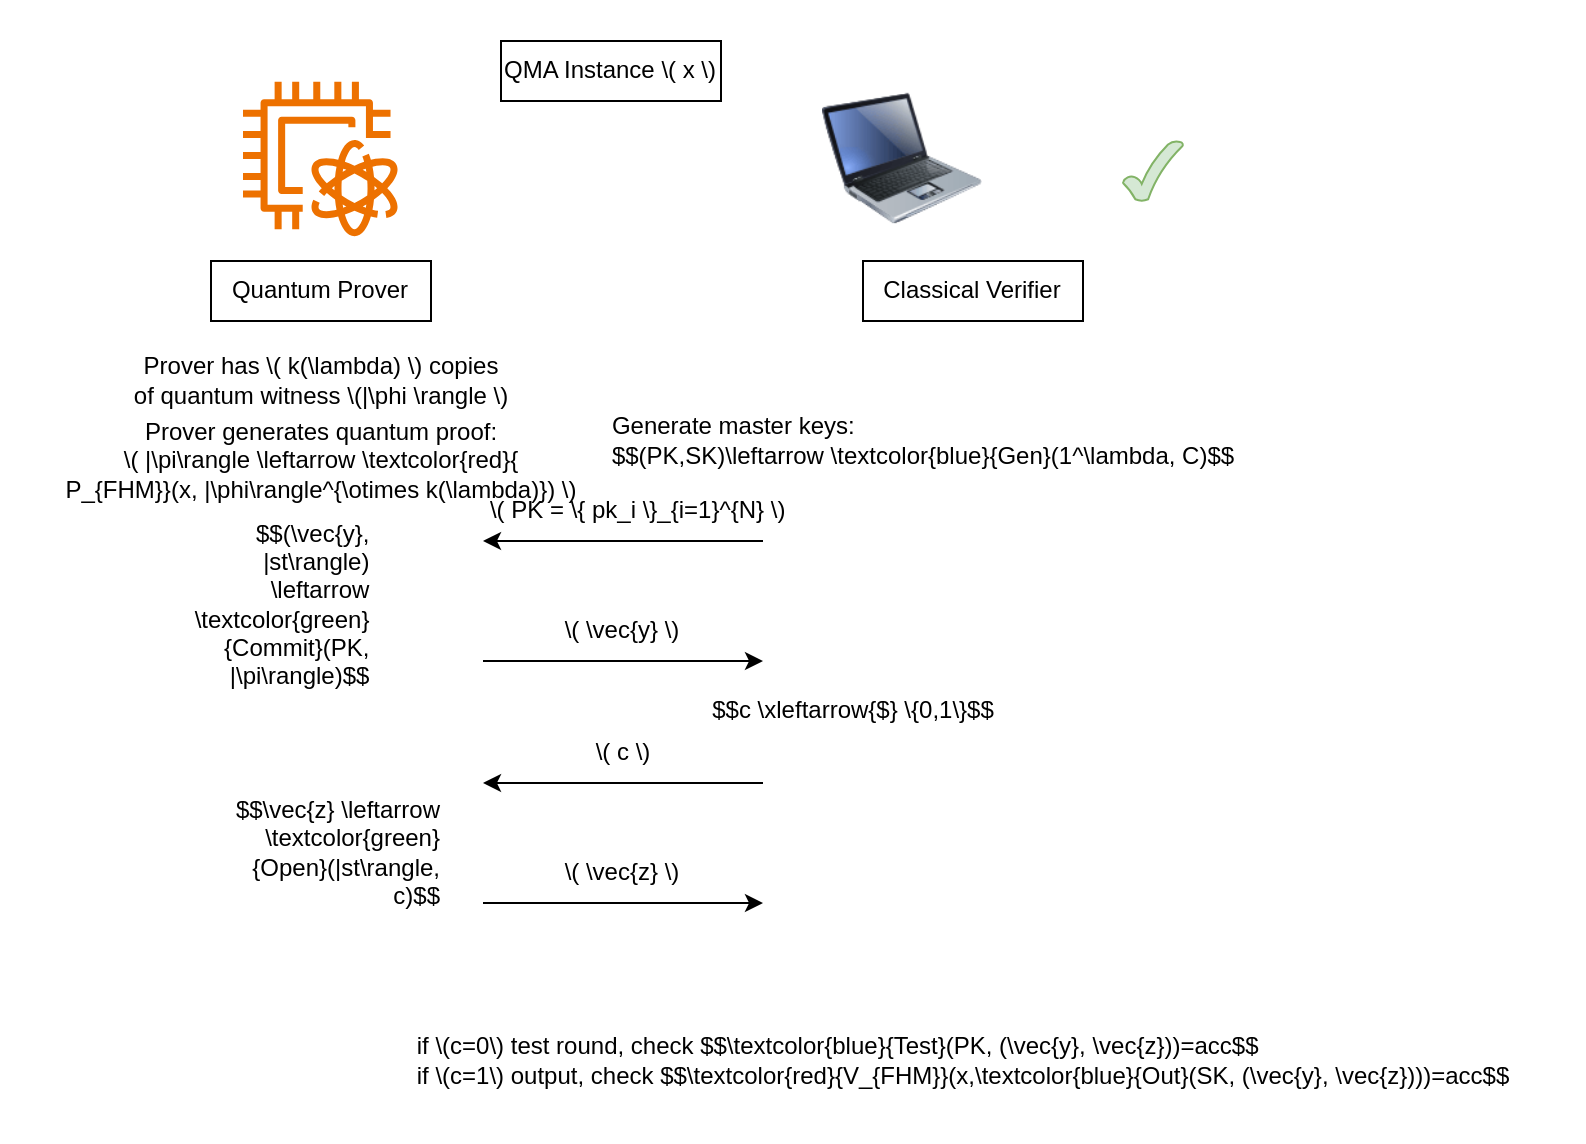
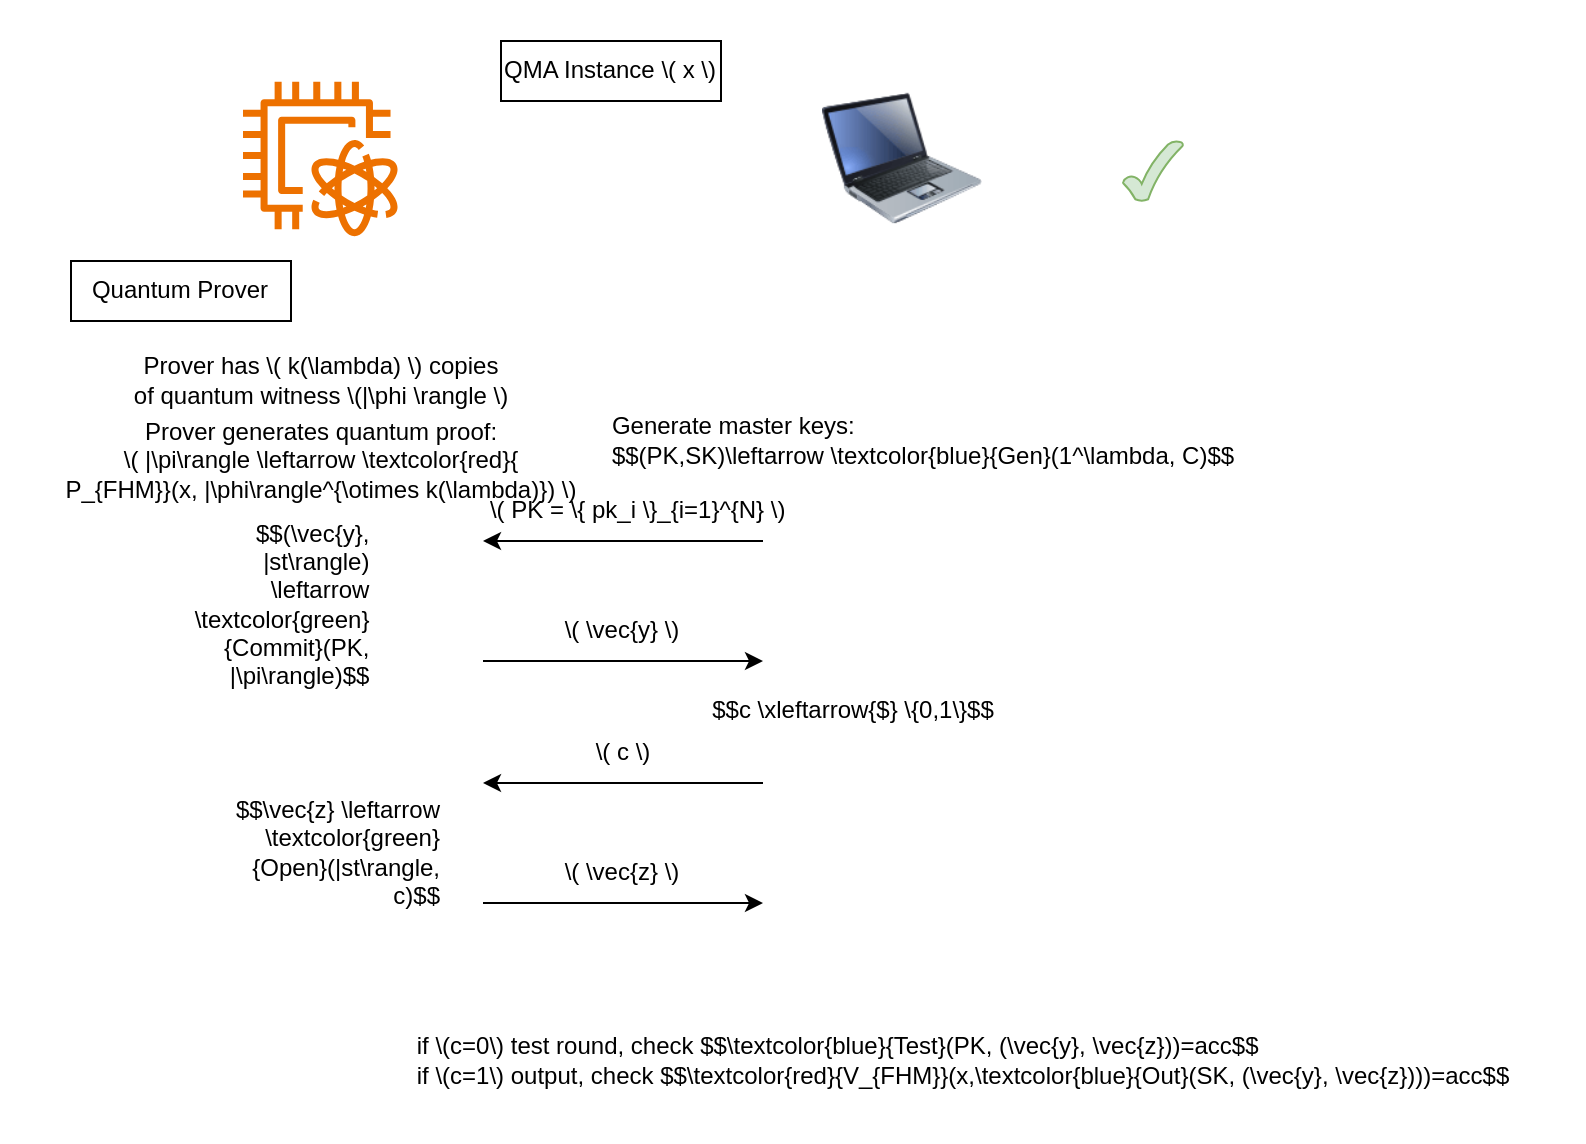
  <mxCell id="0" />
  <mxCell id="1" parent="0" />
  <mxCell id="2" value="" style="shape=image;verticalLabelPosition=bottom;labelBackgroundColor=default;verticalAlign=top;aspect=fixed;imageAspect=0;image=https://i.etsystatic.com/19934258/r/il/329e2e/1883115379/il_570xN.1883115379_aqot.jpg;" vertex="1" parent="1"><mxGeometry x="481" y="30" width="80" height="80" as="geometry" /></mxCell>
- <mxCell id="3" value="Classical Verifier" style="rounded=0;whiteSpace=wrap;html=1;" vertex="1" parent="1"><mxGeometry x="431" y="130" width="110" height="30" as="geometry" /></mxCell>
  <mxCell id="4" value="" style="image;html=1;image=img/lib/clip_art/computers/Laptop_128x128.png" vertex="1" parent="1"><mxGeometry x="411" y="39" width="80" height="80" as="geometry" /></mxCell>
  <mxCell id="5" value="" style="sketch=0;outlineConnect=0;fontColor=#232F3E;gradientColor=none;fillColor=#ED7100;strokeColor=none;dashed=0;verticalLabelPosition=bottom;verticalAlign=top;align=center;html=1;fontSize=12;fontStyle=0;aspect=fixed;pointerEvents=1;shape=mxgraph.aws4.braket_qpu;" vertex="1" parent="1"><mxGeometry x="121" y="40" width="78" height="78" as="geometry" /></mxCell>
- <mxCell id="6" value="Quantum Prover" style="rounded=0;whiteSpace=wrap;html=1;" vertex="1" parent="1"><mxGeometry x="105" y="130" width="110" height="30" as="geometry" /></mxCell>
+ <mxCell id="6" value="Quantum Prover" style="rounded=0;whiteSpace=wrap;html=1;" vertex="1" parent="1"><mxGeometry x="35" y="130" width="110" height="30" as="geometry" /></mxCell>
  <mxCell id="7" value="" style="endArrow=classic;html=1;rounded=0;" edge="1" parent="1"><mxGeometry width="50" height="50" relative="1" as="geometry"><mxPoint x="241" y="330" as="sourcePoint" /><mxPoint x="381" y="330" as="targetPoint" /></mxGeometry></mxCell>
  <mxCell id="8" value="QMA Instance \( x \)" style="rounded=0;whiteSpace=wrap;html=1;" vertex="1" parent="1"><mxGeometry x="250" y="20" width="110" height="30" as="geometry" /></mxCell>
  <mxCell id="9" value="Prover has \( k(\lambda) \) copies&lt;br&gt;of quantum witness&amp;nbsp;\(|\phi \rangle \)" style="text;html=1;align=center;verticalAlign=middle;resizable=0;points=[];autosize=1;strokeColor=none;fillColor=none;" vertex="1" parent="1"><mxGeometry x="55" y="170" width="210" height="40" as="geometry" /></mxCell>
  <mxCell id="10" value="" style="verticalLabelPosition=bottom;verticalAlign=top;html=1;shape=mxgraph.basic.tick;fillColor=#d5e8d4;strokeColor=#82b366;" vertex="1" parent="1"><mxGeometry x="561" y="70" width="30" height="30" as="geometry" /></mxCell>
  <mxCell id="11" value="Prover generates quantum proof:&lt;br&gt;\( |\pi\rangle \leftarrow&amp;nbsp;\textcolor{red}{&lt;br&gt;P_{FHM}}(x, |\phi\rangle^{\otimes k(\lambda)}) \)" style="text;html=1;align=center;verticalAlign=middle;resizable=0;points=[];autosize=1;strokeColor=none;fillColor=none;" vertex="1" parent="1"><mxGeometry x="20" y="200" width="280" height="60" as="geometry" /></mxCell>
  <mxCell id="12" value="&lt;div style=&quot;border-color: var(--border-color); text-align: right;&quot;&gt;&lt;br&gt;&lt;/div&gt;&lt;div style=&quot;border-color: var(--border-color); text-align: right;&quot;&gt;$$(\vec{y}, |st\rangle) \leftarrow \textcolor{green}{Commit}(PK, |\pi\rangle)$$&lt;/div&gt;" style="text;html=1;strokeColor=none;fillColor=none;align=center;verticalAlign=middle;whiteSpace=wrap;rounded=0;" vertex="1" parent="1"><mxGeometry x="111" y="280" width="60" height="30" as="geometry" /></mxCell>
  <mxCell id="13" value="\( \vec{y} \)" style="text;html=1;strokeColor=none;fillColor=none;align=center;verticalAlign=middle;whiteSpace=wrap;rounded=0;" vertex="1" parent="1"><mxGeometry x="281" y="300" width="60" height="30" as="geometry" /></mxCell>
  <mxCell id="14" value="$$c \xleftarrow{$} \{0,1\}$$" style="text;html=1;align=center;verticalAlign=middle;resizable=0;points=[];autosize=1;strokeColor=none;fillColor=none;" vertex="1" parent="1"><mxGeometry x="341" y="340" width="170" height="30" as="geometry" /></mxCell>
  <mxCell id="15" value="" style="endArrow=classic;html=1;rounded=0;" edge="1" parent="1"><mxGeometry width="50" height="50" relative="1" as="geometry"><mxPoint x="381" y="391" as="sourcePoint" /><mxPoint x="241" y="391" as="targetPoint" /></mxGeometry></mxCell>
  <mxCell id="16" value="\( c \)" style="text;html=1;align=center;verticalAlign=middle;resizable=0;points=[];autosize=1;strokeColor=none;fillColor=none;" vertex="1" parent="1"><mxGeometry x="286" y="361" width="50" height="30" as="geometry" /></mxCell>
  <mxCell id="17" value="&lt;div style=&quot;border-color: var(--border-color); caret-color: rgb(0, 0, 0); color: rgb(0, 0, 0); font-family: Helvetica; font-size: 12px; font-style: normal; font-variant-caps: normal; font-weight: 400; letter-spacing: normal; text-align: right; text-indent: 0px; text-transform: none; word-spacing: 0px; -webkit-text-stroke-width: 0px; text-decoration: none;&quot;&gt;$$\vec{z} \leftarrow \textcolor{green}{Open}(|st\rangle, c)$$&lt;br&gt;&lt;/div&gt;" style="text;whiteSpace=wrap;html=1;" vertex="1" parent="1"><mxGeometry x="100" y="391" width="120" height="50" as="geometry" /></mxCell>
  <mxCell id="18" value="" style="endArrow=classic;html=1;rounded=0;" edge="1" parent="1"><mxGeometry width="50" height="50" relative="1" as="geometry"><mxPoint x="241" y="451" as="sourcePoint" /><mxPoint x="381" y="451" as="targetPoint" /></mxGeometry></mxCell>
  <mxCell id="19" value="\( \vec{z} \)" style="text;html=1;strokeColor=none;fillColor=none;align=center;verticalAlign=middle;whiteSpace=wrap;rounded=0;" vertex="1" parent="1"><mxGeometry x="281" y="421" width="60" height="30" as="geometry" /></mxCell>
  <mxCell id="20" value="&lt;div style=&quot;border-color: var(--border-color); text-align: left;&quot;&gt;if \(c=0\) test round, check $$\textcolor{blue}{Test}(PK, (\vec{y}, \vec{z}))=acc$$&lt;/div&gt;&lt;div style=&quot;border-color: var(--border-color); text-align: left;&quot;&gt;if \(c=1\) output, check $$\textcolor{red}{V_{FHM}}(x,\textcolor{blue}{Out}(SK, (\vec{y}, \vec{z})))=acc$$&lt;/div&gt;" style="text;html=1;align=center;verticalAlign=middle;resizable=0;points=[];autosize=1;strokeColor=none;fillColor=none;" vertex="1" parent="1"><mxGeometry x="191" y="510" width="580" height="40" as="geometry" /></mxCell>
  <mxCell id="21" value="" style="endArrow=classic;html=1;rounded=0;" edge="1" parent="1"><mxGeometry width="50" height="50" relative="1" as="geometry"><mxPoint x="381" y="270" as="sourcePoint" /><mxPoint x="241" y="270" as="targetPoint" /></mxGeometry></mxCell>
  <mxCell id="22" value="\( PK = \{ pk_i \}_{i=1}^{N} \)&amp;nbsp;" style="text;html=1;align=center;verticalAlign=middle;resizable=0;points=[];autosize=1;strokeColor=none;fillColor=none;" vertex="1" parent="1"><mxGeometry x="230" y="240" width="180" height="30" as="geometry" /></mxCell>
  <mxCell id="23" value="&lt;div style=&quot;border-color: var(--border-color); text-align: left;&quot;&gt;Generate master keys:&lt;/div&gt;&lt;div style=&quot;border-color: var(--border-color); text-align: left;&quot;&gt;$$(PK,SK)\leftarrow \textcolor{blue}{Gen}(1^\lambda, C)$$&lt;/div&gt;" style="text;html=1;align=center;verticalAlign=middle;resizable=0;points=[];autosize=1;strokeColor=none;fillColor=none;" vertex="1" parent="1"><mxGeometry x="291" y="200" width="340" height="40" as="geometry" /></mxCell>
